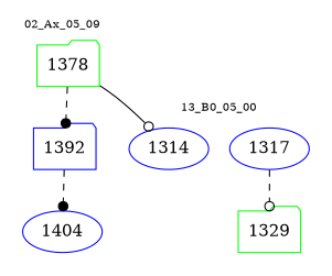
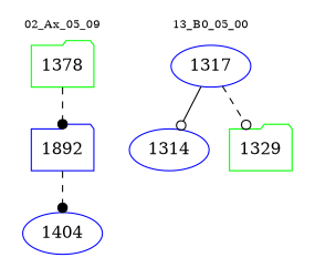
  digraph {
    node [color=blue shape=folder]
    edge [arrowhead=dot color=black style=dashed]
-   n1 [label=1392]
+   n1 [label=1892]
    n2 [color=green label=1378]
    n3 [label=1404 shape=ellipse]
    n4 [label=1317 shape=ellipse]
    n5 [label=1314 shape=ellipse]
    n6 [color=green label=1329]
    subgraph cluster_1 {
      color=white
      fontsize=10
      label="02_Ax_05_09"
      n1
      n2
      n3
    }
    subgraph cluster_2 {
      color=white
      fontsize=10
      label="13_B0_05_00"
      n4
      n5
      n6
    }
    n1 -> n3
    n2 -> n1
-   n2 -> n5 [arrowhead=odot style=solid]
+   n4 -> n5 [arrowhead=odot style=solid]
    n4 -> n6 [arrowhead=odot]
  }
